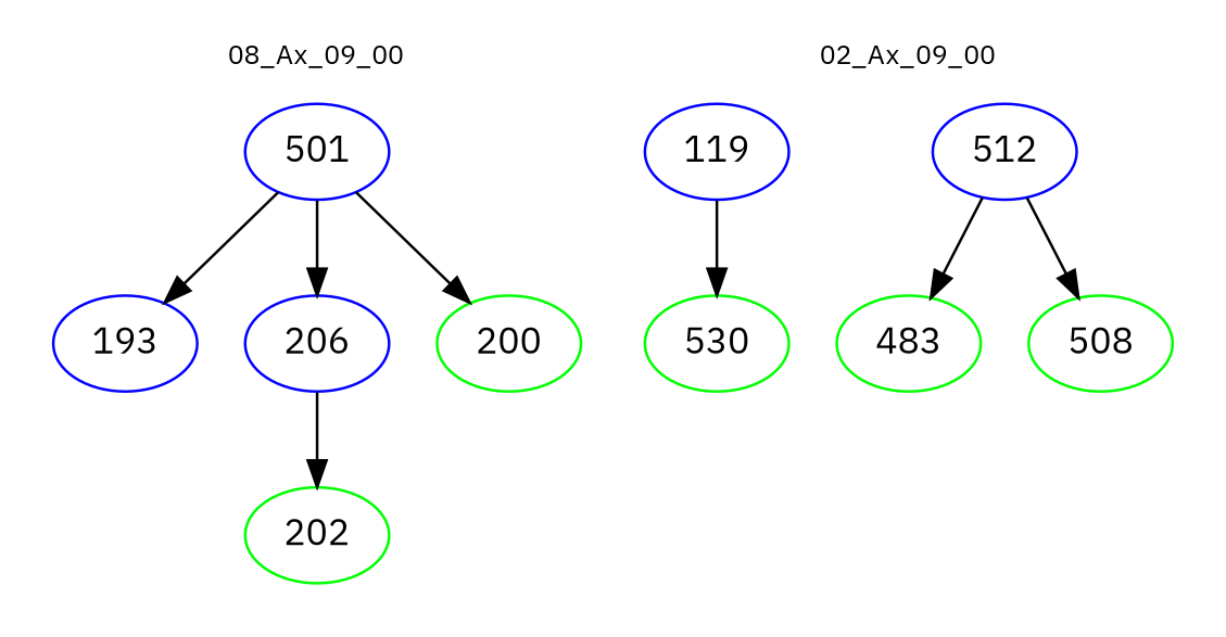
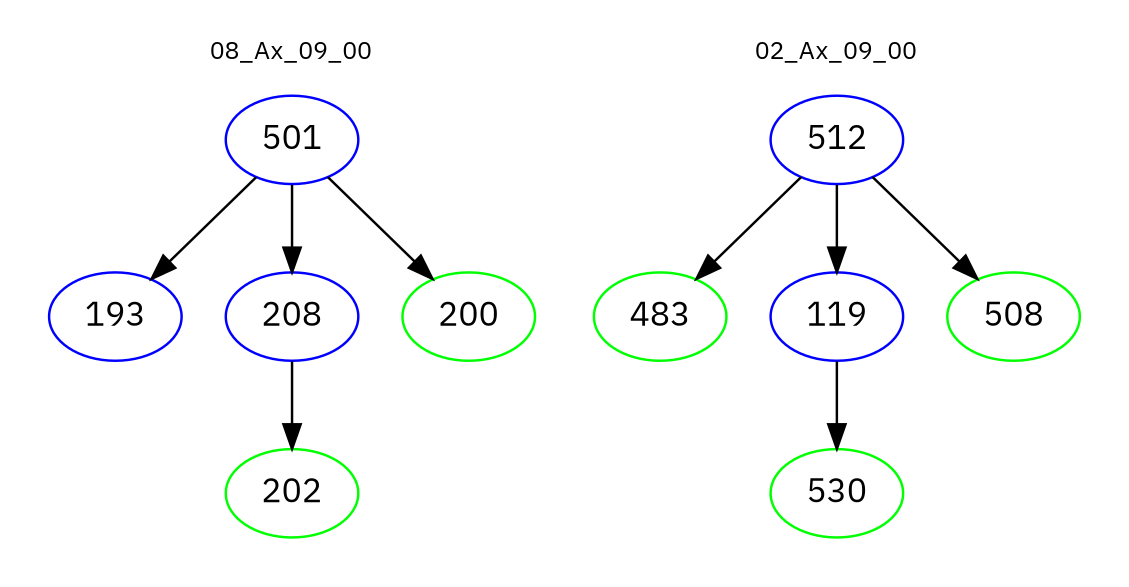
  digraph {
    fontname="IBM Plex Sans"
    node [color=blue fontname="IBM Plex Sans"]
    edge [color=black fontname="IBM Plex Sans"]
    n1 [label=501]
    n2 [label=193]
-   n3 [label=206]
+   n3 [label=208]
    n4 [color=green label=200]
    n5 [color=green label=202]
    n6 [label=512]
    n7 [color=green label=483]
    n8 [label=119]
    n9 [color=green label=508]
    n10 [color=green label=530]
    subgraph cluster_1 {
      color=white
      fontsize=10
      label="08_Ax_09_00"
      n1
      n2
      n3
      n4
      n5
    }
    subgraph cluster_2 {
      color=white
      fontsize=10
      label="02_Ax_09_00"
      n6
      n7
      n8
      n9
      n10
    }
    n1 -> n2
    n1 -> n3
    n1 -> n4
    n3 -> n5
    n6 -> n7
+   n6 -> n8
    n6 -> n9
    n8 -> n10
  }
